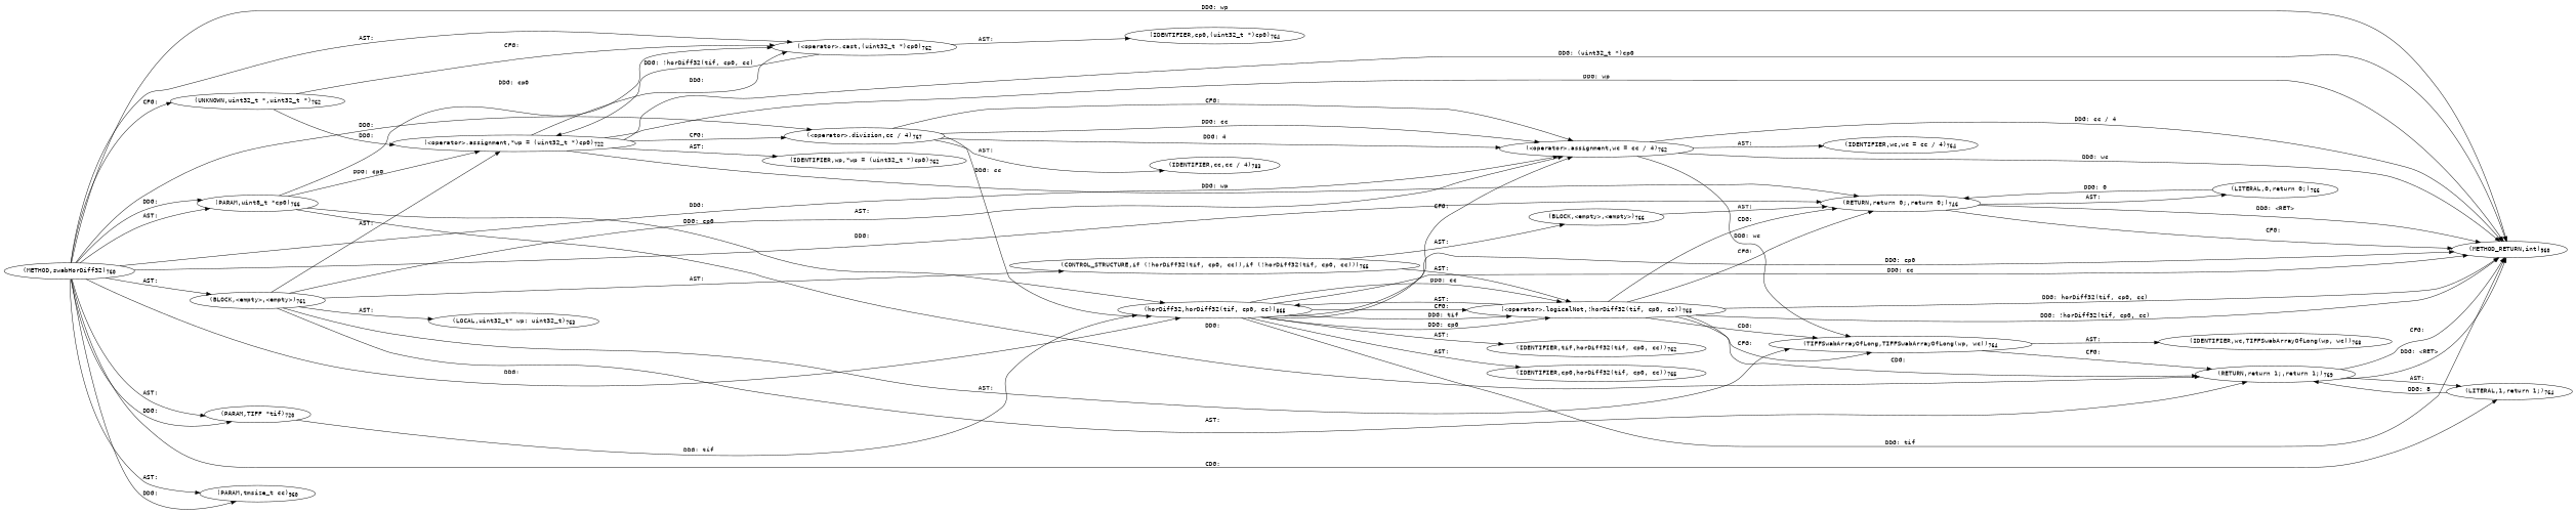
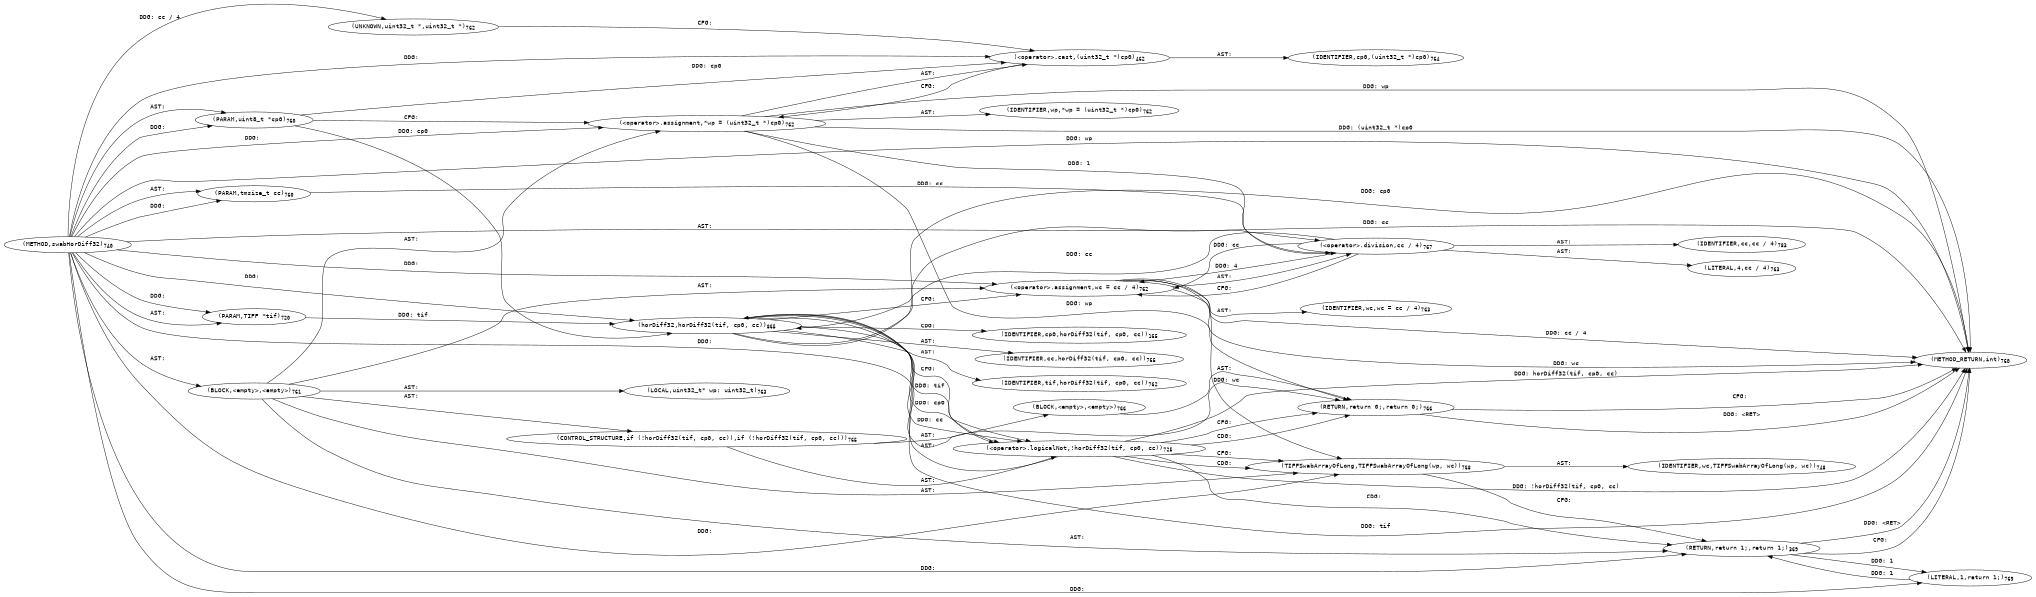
  digraph {
    fontname="DejaVu Sans Mono"
    rankdir=LR
    node [fontname="DejaVu Sans Mono"]
    edge [fontname="DejaVu Sans Mono"]
-   n1 [label=<(METHOD,swabHorDiff32)<SUB>760</SUB>>]
+   n1 [label=<(METHOD,swabHorDiff32)<SUB>740</SUB>>]
    n2 [label=<(PARAM,TIFF *tif)<SUB>720</SUB>>]
-   n3 [label=<(PARAM,uint8_t *cp0)<SUB>766</SUB>>]
-   n4 [label=<(PARAM,tmsize_t cc)<SUB>960</SUB>>]
+   n3 [label=<(PARAM,uint8_t *cp0)<SUB>760</SUB>>]
+   n4 [label=<(PARAM,tmsize_t cc)<SUB>760</SUB>>]
    n5 [label=<(BLOCK,&lt;empty&gt;,&lt;empty&gt;)<SUB>761</SUB>>]
-   n6 [label=<(&lt;operator&gt;.assignment,*wp = (uint32_t *)cp0)<SUB>722</SUB>>]
-   n7 [label=<(&lt;operator&gt;.cast,(uint32_t *)cp0)<SUB>762</SUB>>]
+   n6 [label=<(&lt;operator&gt;.assignment,*wp = (uint32_t *)cp0)<SUB>762</SUB>>]
+   n7 [label=<(&lt;operator&gt;.cast,(uint32_t *)cp0)<SUB>462</SUB>>]
    n8 [label=<(UNKNOWN,uint32_t *,uint32_t *)<SUB>762</SUB>>]
    n9 [label=<(&lt;operator&gt;.assignment,wc = cc / 4)<SUB>762</SUB>>]
    n10 [label=<(&lt;operator&gt;.division,cc / 4)<SUB>767</SUB>>]
    n11 [label=<(horDiff32,horDiff32(tif, cp0, cc))<SUB>865</SUB>>]
-   n12 [label=<(RETURN,return 0;,return 0;)<SUB>746</SUB>>]
-   n13 [label=<(TIFFSwabArrayOfLong,TIFFSwabArrayOfLong(wp, wc))<SUB>764</SUB>>]
-   n14 [label=<(RETURN,return 1;,return 1;)<SUB>769</SUB>>]
-   n15 [label=<(LITERAL,1,return 1;)<SUB>764</SUB>>]
-   n16 [label=<(METHOD_RETURN,int)<SUB>960</SUB>>]
+   n12 [label=<(RETURN,return 0;,return 0;)<SUB>766</SUB>>]
+   n13 [label=<(TIFFSwabArrayOfLong,TIFFSwabArrayOfLong(wp, wc))<SUB>768</SUB>>]
+   n14 [label=<(RETURN,return 1;,return 1;)<SUB>369</SUB>>]
+   n15 [label=<(LITERAL,1,return 1;)<SUB>769</SUB>>]
+   n16 [label=<(METHOD_RETURN,int)<SUB>760</SUB>>]
    n17 [label=<(LOCAL,uint32_t* wp: uint32_t)<SUB>763</SUB>>]
    n18 [label=<(CONTROL_STRUCTURE,if (!horDiff32(tif, cp0, cc)),if (!horDiff32(tif, cp0, cc)))<SUB>765</SUB>>]
    n19 [label=<(IDENTIFIER,wp,*wp = (uint32_t *)cp0)<SUB>762</SUB>>]
    n20 [label=<(IDENTIFIER,cp0,(uint32_t *)cp0)<SUB>764</SUB>>]
-   n21 [label=<(IDENTIFIER,wc,wc = cc / 4)<SUB>764</SUB>>]
+   n21 [label=<(IDENTIFIER,wc,wc = cc / 4)<SUB>763</SUB>>]
    n22 [label=<(IDENTIFIER,cc,cc / 4)<SUB>783</SUB>>]
-   n24 [label=<(&lt;operator&gt;.logicalNot,!horDiff32(tif, cp0, cc))<SUB>765</SUB>>]
+   n23 [label=<(LITERAL,4,cc / 4)<SUB>763</SUB>>]
+   n24 [label=<(&lt;operator&gt;.logicalNot,!horDiff32(tif, cp0, cc))<SUB>725</SUB>>]
    n25 [label=<(IDENTIFIER,tif,horDiff32(tif, cp0, cc))<SUB>762</SUB>>]
-   n26 [label=<(IDENTIFIER,cp0,horDiff32(tif, cp0, cc))<SUB>765</SUB>>]
-   n28 [label=<(LITERAL,0,return 0;)<SUB>766</SUB>>]
-   n29 [label=<(IDENTIFIER,wc,TIFFSwabArrayOfLong(wp, wc))<SUB>768</SUB>>]
+   n26 [label=<(IDENTIFIER,cp0,horDiff32(tif, cp0, cc))<SUB>165</SUB>>]
+   n27 [label=<(IDENTIFIER,cc,horDiff32(tif, cp0, cc))<SUB>765</SUB>>]
+   n29 [label=<(IDENTIFIER,wc,TIFFSwabArrayOfLong(wp, wc))<SUB>748</SUB>>]
    n30 [label=<(BLOCK,&lt;empty&gt;,&lt;empty&gt;)<SUB>766</SUB>>]
    n1 -> n2 [label="AST: "]
    n1 -> n2 [label="DDG: "]
    n1 -> n3 [label="AST: "]
    n1 -> n3 [label="DDG: "]
    n1 -> n4 [label="AST: "]
    n1 -> n4 [label="DDG: "]
    n1 -> n5 [label="AST: "]
-   n8 -> n6 [label="DDG: "]
-   n1 -> n7 [label="AST: "]
-   n1 -> n8 [label="CFG: "]
+   n1 -> n6 [label="DDG: "]
+   n1 -> n7 [label="DDG: "]
+   n1 -> n8 [label="DDG: cc / 4"]
    n1 -> n9 [label="DDG: "]
-   n1 -> n10 [label="DDG: "]
+   n1 -> n10 [label="AST: "]
    n1 -> n11 [label="DDG: "]
    n1 -> n12 [label="DDG: "]
-   n3 -> n14 [label="DDG: "]
-   n1 -> n15 [label="CDG: "]
+   n1 -> n13 [label="DDG: "]
+   n1 -> n14 [label="DDG: "]
+   n1 -> n15 [label="DDG: "]
    n1 -> n16 [label="DDG: wp"]
    n2 -> n11 [label="DDG: tif"]
-   n3 -> n6 [label="DDG: cp0"]
+   n3 -> n6 [label="CFG: "]
    n3 -> n7 [label="DDG: cp0"]
    n3 -> n11 [label="DDG: cp0"]
+   n4 -> n10 [label="DDG: cc"]
    n5 -> n6 [label="AST: "]
    n5 -> n9 [label="AST: "]
    n5 -> n13 [label="AST: "]
    n5 -> n14 [label="AST: "]
    n5 -> n17 [label="AST: "]
    n5 -> n18 [label="AST: "]
-   n6 -> n7 [label="DDG: "]
-   n6 -> n10 [label="CFG: "]
+   n6 -> n7 [label="AST: "]
+   n6 -> n10 [label="DDG: 1"]
    n6 -> n12 [label="DDG: wp"]
    n6 -> n16 [label="DDG: wp"]
    n6 -> n16 [label="DDG: (uint32_t *)cp0"]
    n6 -> n19 [label="AST: "]
-   n7 -> n6 [label="DDG: !horDiff32(tif, cp0, cc)"]
+   n7 -> n6 [label="CFG: "]
    n7 -> n20 [label="AST: "]
    n8 -> n7 [label="CFG: "]
+   n9 -> n10 [label="AST: "]
    n9 -> n13 [label="DDG: wc"]
    n9 -> n16 [label="DDG: wc"]
    n9 -> n16 [label="DDG: cc / 4"]
    n9 -> n21 [label="AST: "]
    n10 -> n9 [label="CFG: "]
    n10 -> n9 [label="DDG: cc"]
    n10 -> n9 [label="DDG: 4"]
    n10 -> n11 [label="DDG: cc"]
    n10 -> n22 [label="AST: "]
+   n10 -> n23 [label="AST: "]
    n11 -> n9 [label="CFG: "]
    n11 -> n16 [label="DDG: tif"]
    n11 -> n16 [label="DDG: cp0"]
    n11 -> n16 [label="DDG: cc"]
    n11 -> n24 [label="CFG: "]
    n11 -> n24 [label="DDG: tif"]
    n11 -> n24 [label="DDG: cp0"]
    n11 -> n24 [label="DDG: cc"]
    n11 -> n25 [label="AST: "]
-   n11 -> n26 [label="AST: "]
+   n11 -> n26 [label="CDG: "]
+   n11 -> n27 [label="AST: "]
    n12 -> n16 [label="CFG: "]
    n12 -> n16 [label="DDG: &lt;RET&gt;"]
-   n12 -> n28 [label="AST: "]
    n13 -> n14 [label="CFG: "]
    n13 -> n29 [label="AST: "]
-   n14 -> n15 [label="AST: "]
+   n14 -> n15 [label="DDG: 1"]
    n14 -> n16 [label="CFG: "]
    n14 -> n16 [label="DDG: &lt;RET&gt;"]
-   n15 -> n14 [label="DDG: 8"]
+   n15 -> n14 [label="DDG: 1"]
    n18 -> n24 [label="AST: "]
    n18 -> n30 [label="AST: "]
    n24 -> n11 [label="AST: "]
    n24 -> n12 [label="CFG: "]
    n24 -> n12 [label="CDG: "]
    n24 -> n13 [label="CFG: "]
    n24 -> n13 [label="CDG: "]
    n24 -> n14 [label="CDG: "]
    n24 -> n16 [label="DDG: horDiff32(tif, cp0, cc)"]
    n24 -> n16 [label="DDG: !horDiff32(tif, cp0, cc)"]
-   n28 -> n12 [label="DDG: 0"]
    n30 -> n12 [label="AST: "]
  }
